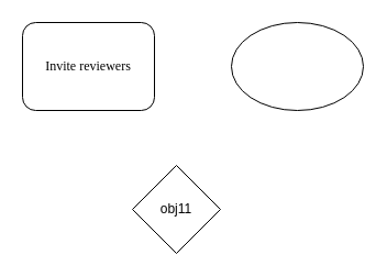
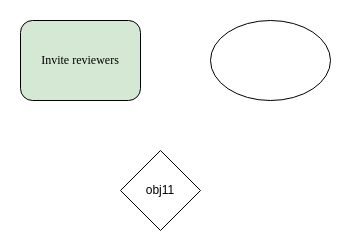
  <mxCell id="0" />
  <mxCell id="1" parent="0" />
- <mxCell id="2" value="Invite reviewers" style="rounded=1;whiteSpace=wrap;html=1;shadow=0;labelBackgroundColor=none;strokeWidth=1;fontFamily=Verdana;fontSize=12;align=center;" parent="1" vertex="1"><mxGeometry x="20" y="20" width="120" height="80" as="geometry" /></mxCell>
+ <mxCell id="2" value="Invite reviewers" style="rounded=1;whiteSpace=wrap;html=1;shadow=0;labelBackgroundColor=none;strokeWidth=1;fontFamily=Verdana;fontSize=12;align=center;fillColor=#d5e8d4;" parent="1" vertex="1"><mxGeometry x="20" y="20" width="120" height="80" as="geometry" /></mxCell>
  <mxCell id="3" value="" style="ellipse;whiteSpace=wrap;html=1;" vertex="1" parent="1"><mxGeometry x="210" y="20" width="120" height="80" as="geometry" /></mxCell>
  <mxCell id="4" value="obj11" style="rhombus;whiteSpace=wrap;html=1;aspect=fixed;" vertex="1" parent="1"><mxGeometry x="120" y="150" width="80" height="80" as="geometry" /></mxCell>
